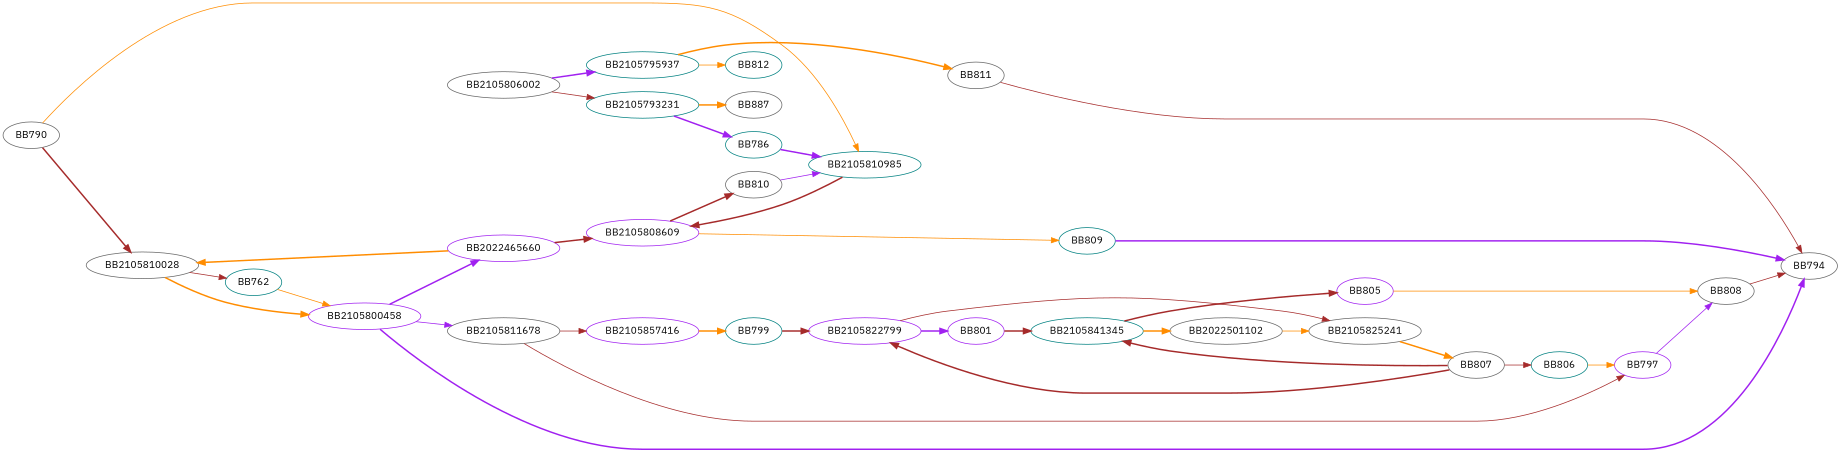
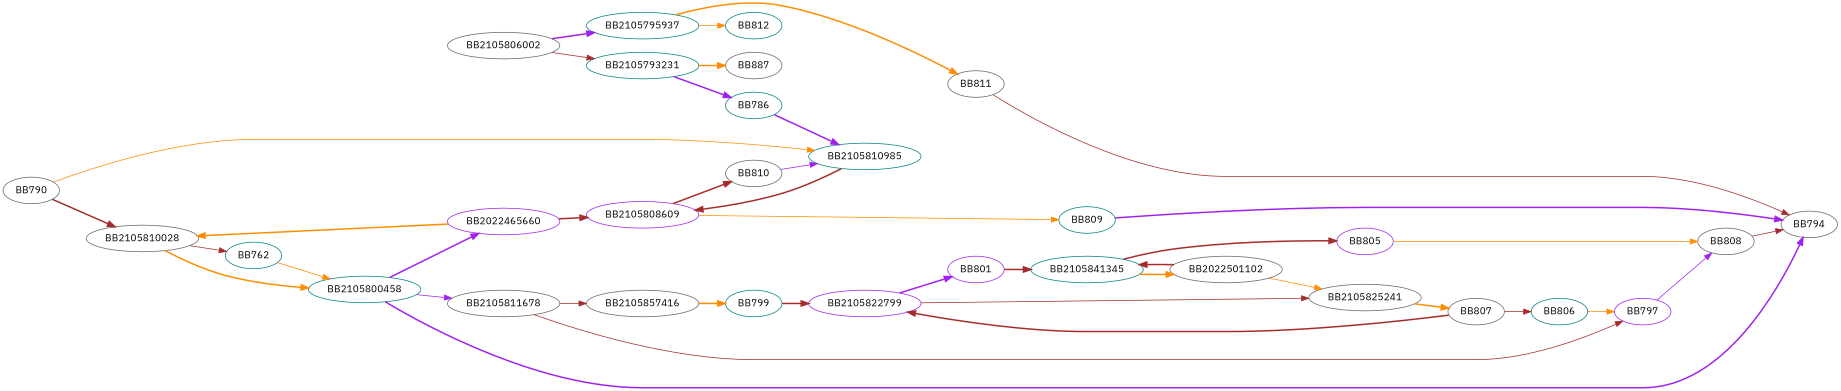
  digraph {
    fontname="IBM Plex Sans"
    rankdir=LR
    node [color=gray40 fontname="IBM Plex Sans"]
    edge [color=brown fontname="IBM Plex Sans" style=bold]
    BB2105795937 [color=teal]
    BB2105806002
    BB2105793231 [color=teal]
    BB811
    BB812 [color=teal]
    BB786 [color=teal]
    n7 [label=BB887]
    BB794
    BB2105810985 [color=teal]
    BB2105808609 [color=purple]
    BB809 [color=teal]
    BB810
    BB790
    BB2105810028
    n15 [color=teal label=BB762]
-   BB2105800458 [color=purple]
+   BB2105800458 [color=teal]
    BB2022465660 [color=purple]
    BB2105811678
    BB797 [color=purple]
-   BB2105857416 [color=purple]
+   BB2105857416
    BB808
    BB799 [color=teal]
    BB2105822799 [color=purple]
    BB801 [color=purple]
    BB2105825241
    BB2105841345 [color=teal]
    BB807
    BB2022501102
    BB805 [color=purple]
    BB806 [color=teal]
    BB2105795937 -> BB811 [color=darkorange]
    BB2105795937 -> BB812 [color=darkorange style=solid]
    BB2105806002 -> BB2105795937 [color=purple]
    BB2105806002 -> BB2105793231 [style=solid]
    BB2105793231 -> BB786 [color=purple]
    BB2105793231 -> n7 [color=darkorange]
    BB811 -> BB794 [style=solid]
    BB786 -> BB2105810985 [color=purple]
    BB2105810985 -> BB2105808609
    BB2105808609 -> BB809 [color=darkorange style=solid]
    BB2105808609 -> BB810
    BB809 -> BB794 [color=purple]
    BB810 -> BB2105810985 [color=purple style=solid]
    BB790 -> BB2105810985 [color=darkorange style=solid]
    BB790 -> BB2105810028
    BB2105810028 -> n15 [style=solid]
    BB2105810028 -> BB2105800458 [color=darkorange]
    n15 -> BB2105800458 [color=darkorange style=solid]
    BB2105800458 -> BB794 [color=purple]
    BB2105800458 -> BB2022465660 [color=purple]
    BB2105800458 -> BB2105811678 [color=purple style=solid]
    BB2022465660 -> BB2105808609
    BB2022465660 -> BB2105810028 [color=darkorange]
    BB2105811678 -> BB797 [style=solid]
    BB2105811678 -> BB2105857416 [style=solid]
    BB797 -> BB808 [color=purple style=solid]
    BB2105857416 -> BB799 [color=darkorange]
    BB808 -> BB794 [style=solid]
    BB799 -> BB2105822799
    BB2105822799 -> BB801 [color=purple]
    BB2105822799 -> BB2105825241 [style=solid]
    BB801 -> BB2105841345
    BB2105825241 -> BB807 [color=darkorange]
    BB2105841345 -> BB2022501102 [color=darkorange]
    BB2105841345 -> BB805
    BB807 -> BB2105822799
    BB807 -> BB806 [style=solid]
    BB2022501102 -> BB2105825241 [color=darkorange style=solid]
-   BB807 -> BB2105841345
+   BB2022501102 -> BB2105841345
    BB805 -> BB808 [color=darkorange style=solid]
    BB806 -> BB797 [color=darkorange style=solid]
  }
